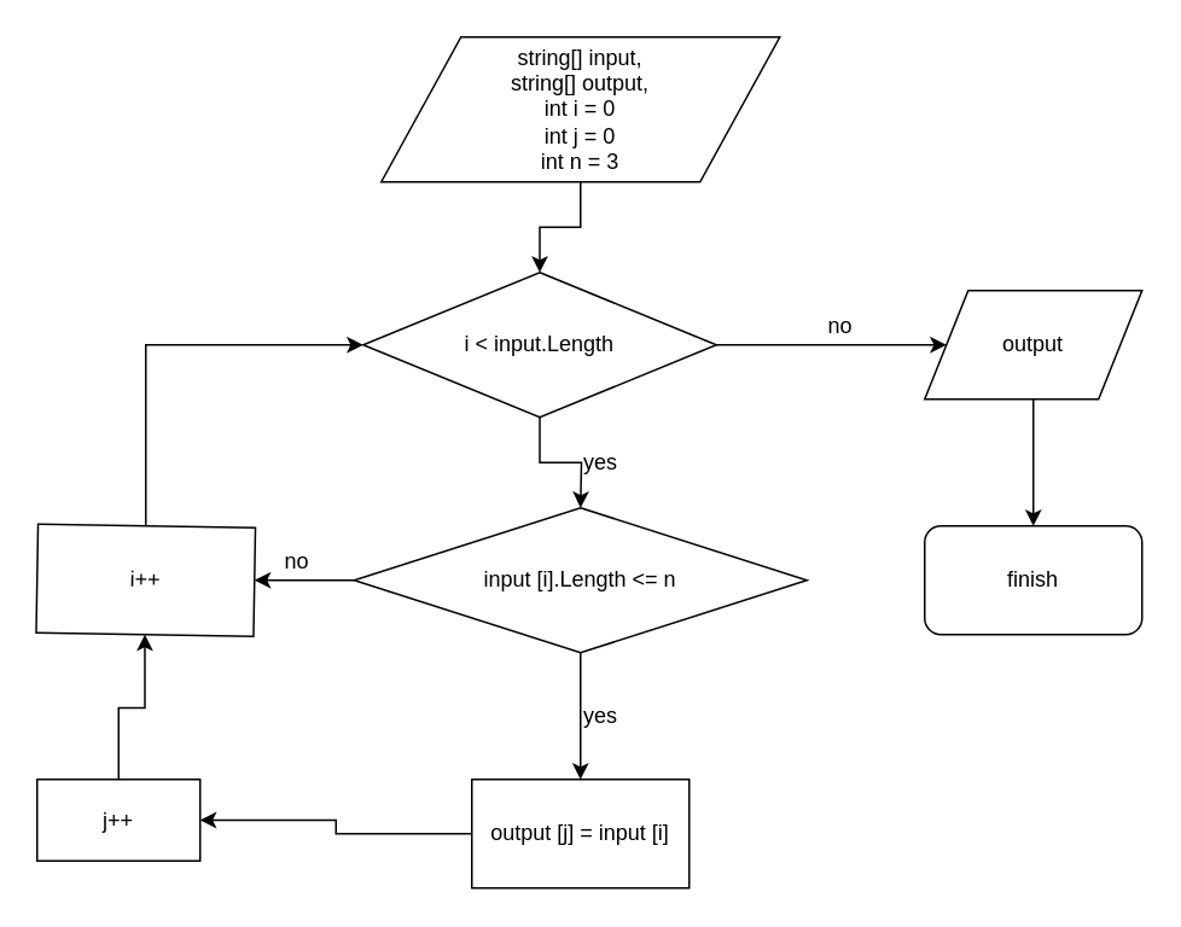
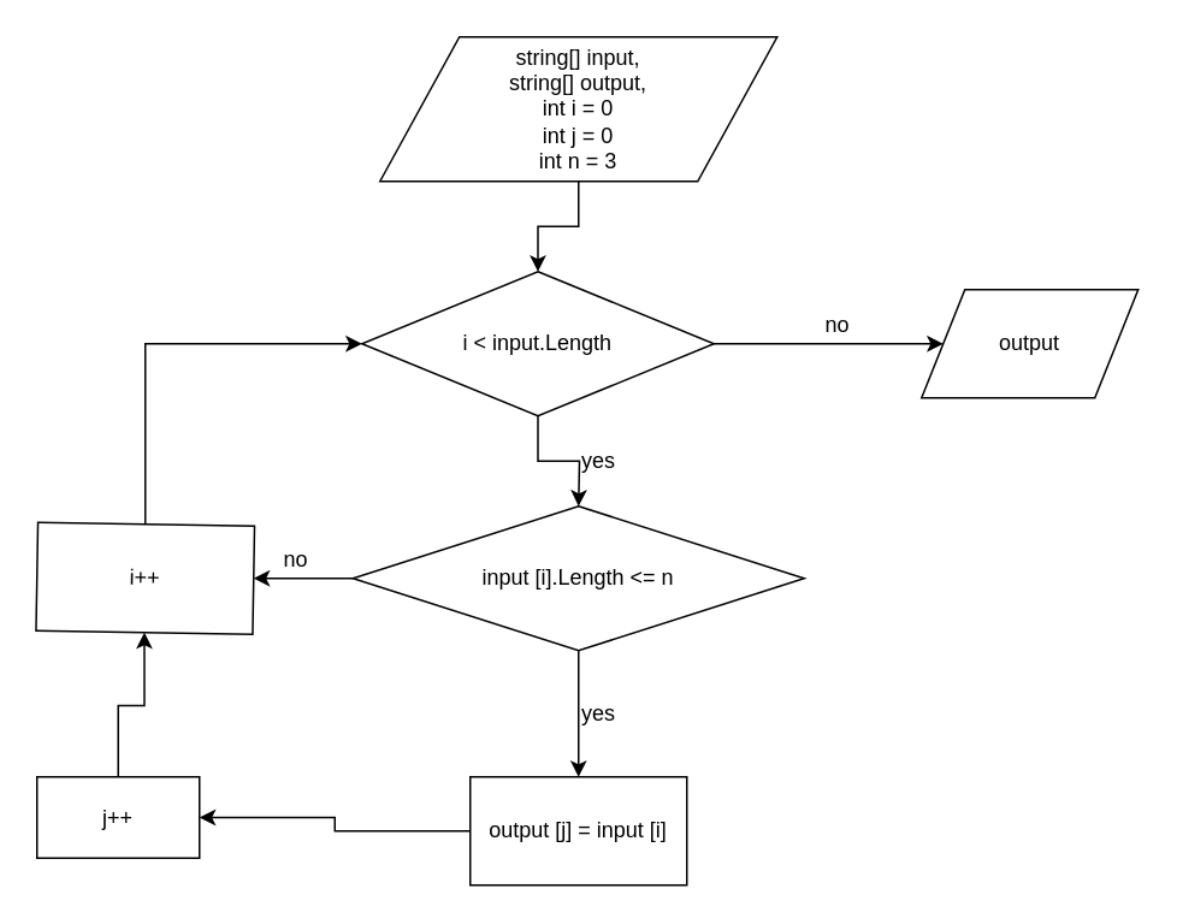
  <mxCell id="0" />
  <mxCell id="1" parent="0" />
  <mxCell id="2" value="" style="edgeStyle=orthogonalEdgeStyle;rounded=0;orthogonalLoop=1;jettySize=auto;html=1;" edge="1" parent="1" source="3" target="6"><mxGeometry relative="1" as="geometry" /></mxCell>
  <mxCell id="3" value="string[] input,&lt;br&gt;string[] output,&lt;br&gt;int i = 0&lt;br&gt;int j = 0&lt;br&gt;int n = 3" style="shape=parallelogram;perimeter=parallelogramPerimeter;whiteSpace=wrap;html=1;" vertex="1" parent="1"><mxGeometry x="210" y="20" width="220" height="80" as="geometry" /></mxCell>
  <mxCell id="4" style="edgeStyle=orthogonalEdgeStyle;rounded=0;orthogonalLoop=1;jettySize=auto;html=1;" edge="1" parent="1" source="6"><mxGeometry relative="1" as="geometry"><mxPoint x="320" y="280" as="targetPoint" /></mxGeometry></mxCell>
  <mxCell id="5" style="edgeStyle=orthogonalEdgeStyle;rounded=0;orthogonalLoop=1;jettySize=auto;html=1;entryX=0;entryY=0.5;entryDx=0;entryDy=0;" edge="1" parent="1" source="6" target="14"><mxGeometry relative="1" as="geometry" /></mxCell>
  <mxCell id="6" value="i &amp;lt; input.Length" style="rhombus;whiteSpace=wrap;html=1;" vertex="1" parent="1"><mxGeometry x="200" y="150" width="195" height="80" as="geometry" /></mxCell>
  <mxCell id="7" style="edgeStyle=orthogonalEdgeStyle;rounded=0;orthogonalLoop=1;jettySize=auto;html=1;entryX=0.5;entryY=0;entryDx=0;entryDy=0;" edge="1" parent="1" source="9" target="11"><mxGeometry relative="1" as="geometry" /></mxCell>
  <mxCell id="8" value="" style="edgeStyle=orthogonalEdgeStyle;rounded=0;orthogonalLoop=1;jettySize=auto;html=1;" edge="1" parent="1" source="9" target="16"><mxGeometry relative="1" as="geometry" /></mxCell>
  <mxCell id="9" value="input [i].Length &amp;lt;= n" style="rhombus;whiteSpace=wrap;html=1;" vertex="1" parent="1"><mxGeometry x="195" y="280" width="250" height="80" as="geometry" /></mxCell>
  <mxCell id="10" style="edgeStyle=orthogonalEdgeStyle;rounded=0;orthogonalLoop=1;jettySize=auto;html=1;entryX=1;entryY=0.5;entryDx=0;entryDy=0;" edge="1" parent="1" source="11" target="18"><mxGeometry relative="1" as="geometry" /></mxCell>
  <mxCell id="11" value="output [j] = input [i]" style="rounded=0;whiteSpace=wrap;html=1;" vertex="1" parent="1"><mxGeometry x="260" y="430" width="120" height="60" as="geometry" /></mxCell>
- <mxCell id="12" value="finish" style="rounded=1;whiteSpace=wrap;html=1;" vertex="1" parent="1"><mxGeometry x="510" y="290" width="120" height="60" as="geometry" /></mxCell>
- <mxCell id="13" style="edgeStyle=orthogonalEdgeStyle;rounded=0;orthogonalLoop=1;jettySize=auto;html=1;entryX=0.5;entryY=0;entryDx=0;entryDy=0;" edge="1" parent="1" source="14" target="12"><mxGeometry relative="1" as="geometry" /></mxCell>
  <mxCell id="14" value="output" style="shape=parallelogram;perimeter=parallelogramPerimeter;whiteSpace=wrap;html=1;" vertex="1" parent="1"><mxGeometry x="510" y="160" width="120" height="60" as="geometry" /></mxCell>
  <mxCell id="15" style="edgeStyle=orthogonalEdgeStyle;rounded=0;orthogonalLoop=1;jettySize=auto;html=1;entryX=0;entryY=0.5;entryDx=0;entryDy=0;" edge="1" parent="1" source="16" target="6"><mxGeometry relative="1" as="geometry"><Array as="points"><mxPoint x="80" y="190" /></Array></mxGeometry></mxCell>
  <mxCell id="16" value="i++" style="rounded=0;whiteSpace=wrap;html=1;rotation=1;" vertex="1" parent="1"><mxGeometry x="20" y="290" width="120" height="60" as="geometry" /></mxCell>
  <mxCell id="17" style="edgeStyle=orthogonalEdgeStyle;rounded=0;orthogonalLoop=1;jettySize=auto;html=1;entryX=0.5;entryY=1;entryDx=0;entryDy=0;" edge="1" parent="1" source="18" target="16"><mxGeometry relative="1" as="geometry" /></mxCell>
  <mxCell id="18" value="j++" style="rounded=0;whiteSpace=wrap;html=1;" vertex="1" parent="1"><mxGeometry x="20" y="430" width="90" height="45" as="geometry" /></mxCell>
  <mxCell id="19" value="yes" style="text;html=1;resizable=0;points=[];autosize=1;align=left;verticalAlign=top;spacingTop=-4;" vertex="1" parent="1"><mxGeometry x="320" y="245" width="30" height="20" as="geometry" /></mxCell>
  <mxCell id="20" value="yes" style="text;html=1;resizable=0;points=[];autosize=1;align=left;verticalAlign=top;spacingTop=-4;" vertex="1" parent="1"><mxGeometry x="320" y="385" width="30" height="20" as="geometry" /></mxCell>
  <mxCell id="21" value="no" style="text;html=1;resizable=0;points=[];autosize=1;align=left;verticalAlign=top;spacingTop=-4;" vertex="1" parent="1"><mxGeometry x="455" y="170" width="30" height="20" as="geometry" /></mxCell>
  <mxCell id="22" value="no" style="text;html=1;resizable=0;points=[];autosize=1;align=left;verticalAlign=top;spacingTop=-4;" vertex="1" parent="1"><mxGeometry x="155" y="300" width="30" height="20" as="geometry" /></mxCell>
